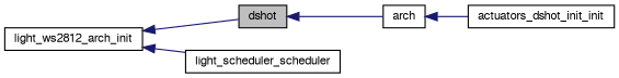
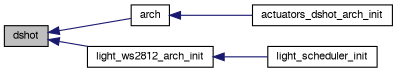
  digraph {
    rankdir=LR
    node [color=black fillcolor=white fontname=FreeSans fontsize=10 shape=record style=filled]
    edge [color=midnightblue dir=back fontname=FreeSans fontsize=10 labelfontname=FreeSans labelfontsize=10 style=solid]
    n1 [fillcolor=grey75 fontcolor=black height=0.2 label=dshot width=0.4]
    n2 [height=0.2 label=arch width=0.4]
    n3 [height=0.2 label=light_ws2812_arch_init width=0.4]
-   n4 [height=0.2 label=actuators_dshot_init_init width=0.4]
-   n5 [height=0.2 label=light_scheduler_scheduler width=0.4]
+   n4 [height=0.2 label=actuators_dshot_arch_init width=0.4]
+   n5 [height=0.2 label=light_scheduler_init width=0.4]
    n1 -> n2
-   n3 -> n1
+   n1 -> n3
    n2 -> n4
    n3 -> n5
  }
